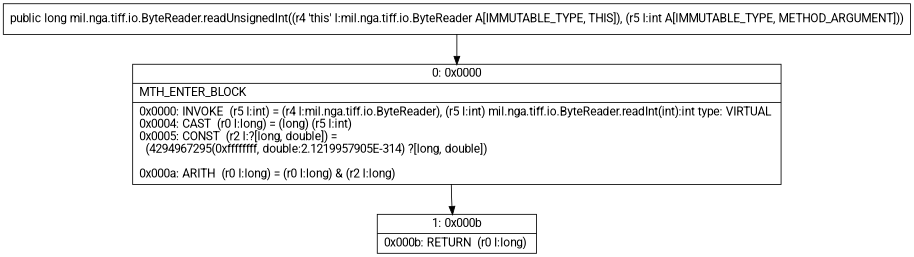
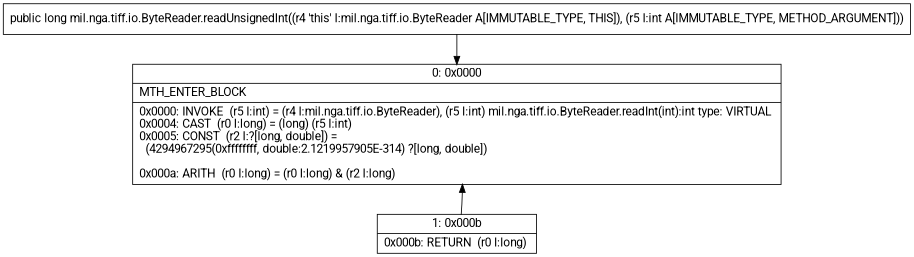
  digraph {
    fontname=Roboto
    node [shape=record fontname=Roboto]
    edge [fontname=Roboto]
    n1 [label="{0\:\ 0x0000|MTH_ENTER_BLOCK\l|0x0000: INVOKE  (r5 I:int) = (r4 I:mil.nga.tiff.io.ByteReader), (r5 I:int) mil.nga.tiff.io.ByteReader.readInt(int):int type: VIRTUAL \l0x0004: CAST  (r0 I:long) = (long) (r5 I:int) \l0x0005: CONST  (r2 I:?[long, double]) = \l  (4294967295(0xffffffff, double:2.1219957905E\-314) ?[long, double])\l \l0x000a: ARITH  (r0 I:long) = (r0 I:long) & (r2 I:long) \l}"]
    n2 [label="{1\:\ 0x000b|0x000b: RETURN  (r0 I:long) \l}"]
    n3 [label="{public long mil.nga.tiff.io.ByteReader.readUnsignedInt((r4 'this' I:mil.nga.tiff.io.ByteReader A[IMMUTABLE_TYPE, THIS]), (r5 I:int A[IMMUTABLE_TYPE, METHOD_ARGUMENT])) }"]
-   n1 -> n2
+   n2 -> n1
    n3 -> n1
  }
